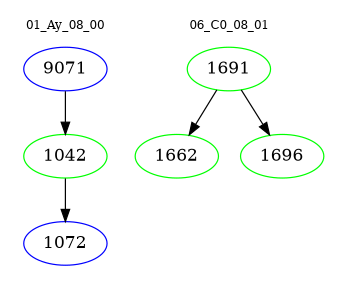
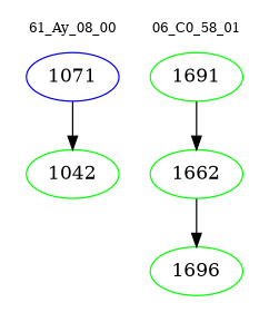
  digraph {
    node [color=green]
    edge [color=black]
-   n1 [color=blue label=9071]
+   n1 [color=blue label=1071]
    n2 [label=1042]
-   n3 [color=blue label=1072]
    n4 [label=1691]
    n5 [label=1662]
    n6 [label=1696]
    subgraph cluster_1 {
      color=white
      fontsize=10
-     label="01_Ay_08_00"
+     label="61_Ay_08_00"
      n1
      n2
-     n3
    }
    subgraph cluster_2 {
      color=white
      fontsize=10
-     label="06_C0_08_01"
+     label="06_C0_58_01"
      n4
      n5
      n6
    }
    n1 -> n2
-   n2 -> n3
    n4 -> n5
-   n4 -> n6
+   n5 -> n6
  }
